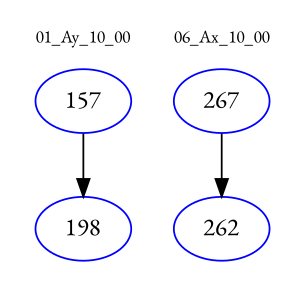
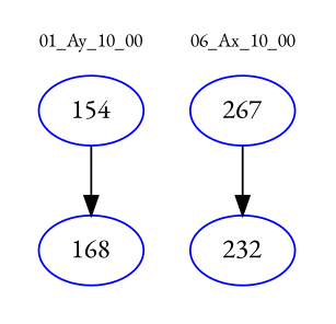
  digraph {
    fontname="EB Garamond"
    node [color=blue fontname="EB Garamond"]
    edge [color=black fontname="EB Garamond"]
-   n1 [label=157]
-   n2 [label=198]
+   n1 [label=154]
+   n2 [label=168]
    n3 [label=267]
-   n4 [label=262]
+   n4 [label=232]
    subgraph cluster_1 {
      color=white
      fontsize=10
      label="01_Ay_10_00"
      n1
      n2
    }
    subgraph cluster_2 {
      color=white
      fontsize=10
      label="06_Ax_10_00"
      n3
      n4
    }
    n1 -> n2
    n3 -> n4
  }
